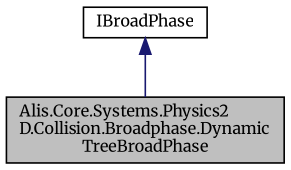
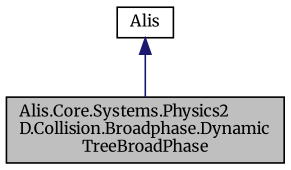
  digraph {
    fontname=Merriweather
    node [color=black fontname=Merriweather fontsize=10 shape=record style=filled]
    n1 [fillcolor=grey75 fontcolor=black height=0.2 label="Alis.Core.Systems.Physics2\lD.Collision.Broadphase.Dynamic\lTreeBroadPhase" width=0.4]
-   n2 [fillcolor=white height=0.2 label=IBroadPhase width=0.4]
+   n2 [fillcolor=white height=0.2 label=Alis width=0.4]
    n2 -> n1 [color=midnightblue dir=back fontname=Merriweather fontsize=10 labelfontname=Helvetica labelfontsize=10 style=solid]
  }
